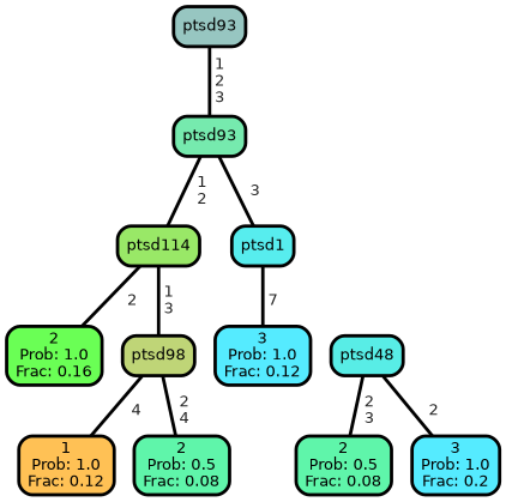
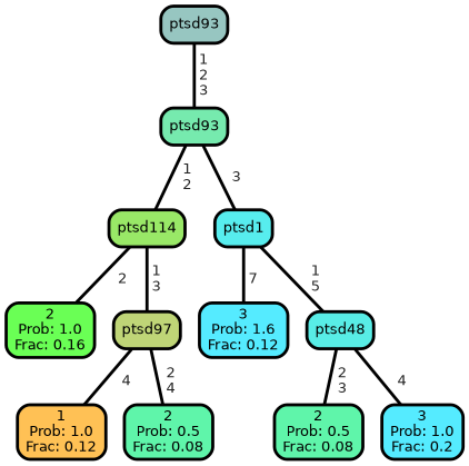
  graph {
    ranksep="0 equally"
    splines=straight
    node [color=black fillcolor="#5ff5aa" fontcolor=black fontname=helvetica penwidth=3 shape=box style="filled, rounded"]
    edge [color=black fontcolor=grey14 fontname=helvetica fontweight=bold penwidth=3]
    n1 [fillcolor="#6aff55" label="2\nProb: 1.0\nFrac: 0.16"]
    n2 [fillcolor="#99e867" label=ptsd114]
-   n3 [fillcolor="#bfd577" label=ptsd98]
+   n3 [fillcolor="#bfd577" label=ptsd97]
    n4 [fillcolor="#ffc155" label="1\nProb: 1.0\nFrac: 0.12"]
    n5 [label="2\nProb: 0.5\nFrac: 0.08"]
    n6 [fillcolor="#76eaae" label=ptsd93]
    n7 [fillcolor="#57edee" label=ptsd1]
-   n8 [fillcolor="#55ebff" label="3\nProb: 1.0\nFrac: 0.12"]
+   n8 [fillcolor="#55ebff" label="3\nProb: 1.6\nFrac: 0.12"]
    n9 [fillcolor="#58ede6" label=ptsd48]
    n10 [label="2\nProb: 0.5\nFrac: 0.08"]
    n11 [fillcolor="#55ebff" label="3\nProb: 1.0\nFrac: 0.2"]
    n12 [fillcolor="#97c6c1" label=ptsd93]
    subgraph sub_1 {
      rank=same
    }
    n2 -- n1 [label=" 2"]
    n2 -- n3 [label=" 1\n 3"]
    n3 -- n4 [label=" 4"]
    n3 -- n5 [label=" 2\n 4"]
    n6 -- n2 [label=" 1\n 2"]
    n6 -- n7 [label=" 3"]
    n7 -- n8 [label=" 7"]
+   n7 -- n9 [label=" 1\n 5"]
    n9 -- n10 [label=" 2\n 3"]
-   n9 -- n11 [label=" 2"]
+   n9 -- n11 [label=" 4"]
    n12 -- n6 [label=" 1\n 2\n 3"]
  }
